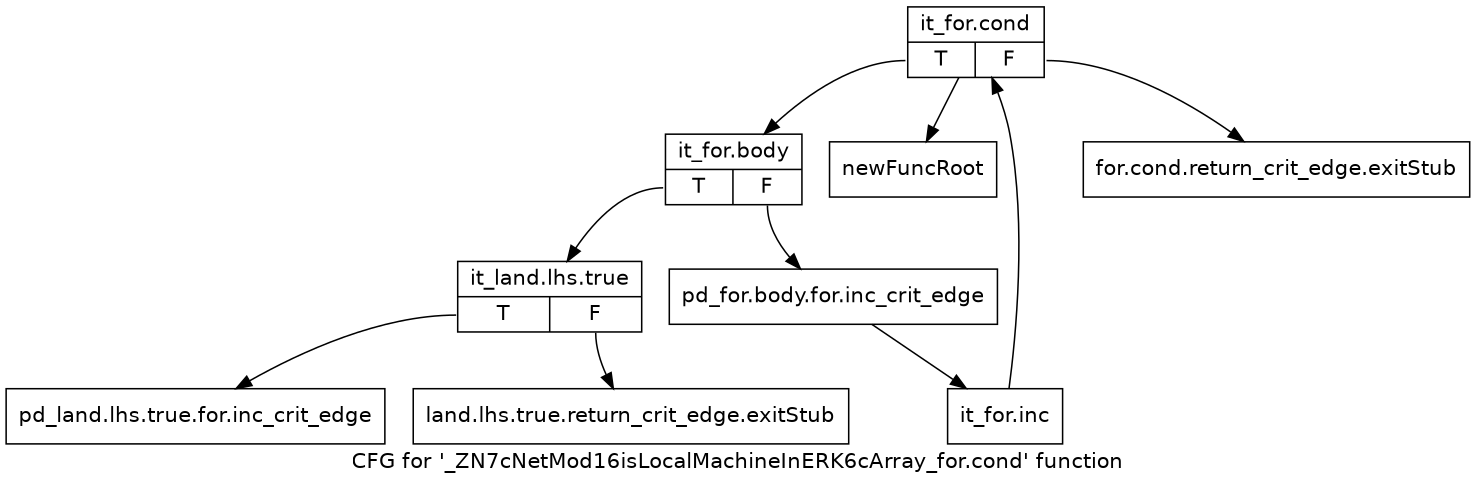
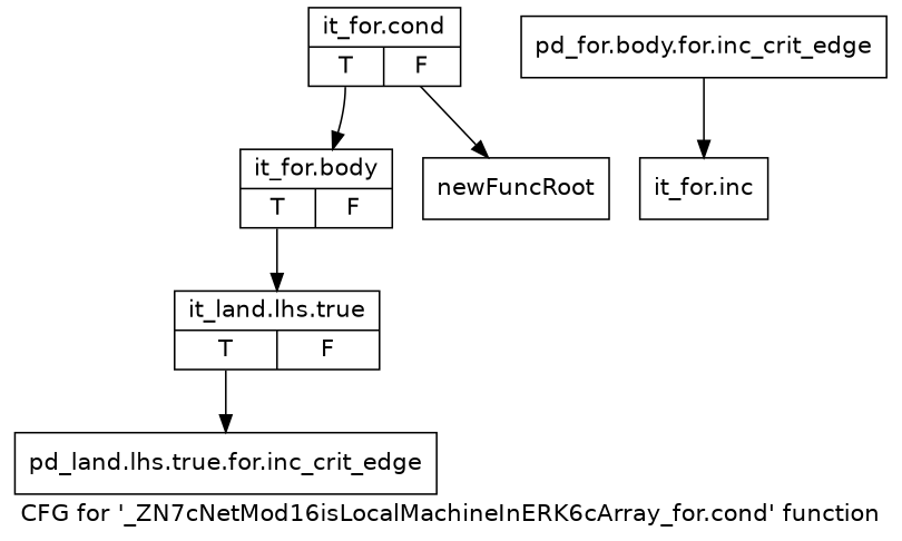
  digraph {
    fontname="DejaVu Sans"
    label="CFG for '_ZN7cNetMod16isLocalMachineInERK6cArray_for.cond' function"
    node [fontname="DejaVu Sans" shape=record]
    edge [fontname="DejaVu Sans"]
    n1 [label="{newFuncRoot}"]
    n2 [label="{it_for.cond|{<s0>T|<s1>F}}"]
-   n3 [label="{for.cond.return_crit_edge.exitStub}"]
    n4 [label="{it_for.body|{<s0>T|<s1>F}}"]
    n5 [label="{it_land.lhs.true|{<s0>T|<s1>F}}"]
    n6 [label="{pd_for.body.for.inc_crit_edge}"]
-   n7 [label="{land.lhs.true.return_crit_edge.exitStub}"]
    n8 [label="{pd_land.lhs.true.for.inc_crit_edge}"]
    n9 [label="{it_for.inc}"]
    n2 -> n1
-   n2 -> n3 [tailport=s1]
    n2 -> n4 [tailport=s0]
    n4 -> n5 [tailport=s0]
-   n4 -> n6 [tailport=s1]
-   n5 -> n7 [tailport=s1]
    n5 -> n8 [tailport=s0]
    n6 -> n9
-   n9 -> n2
  }
